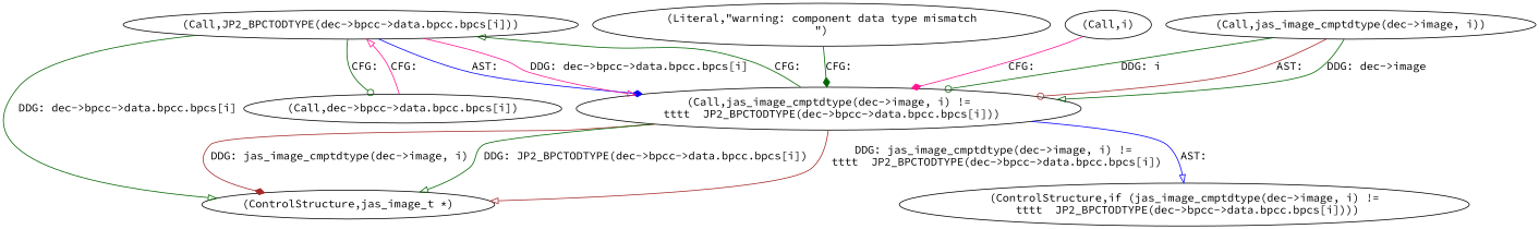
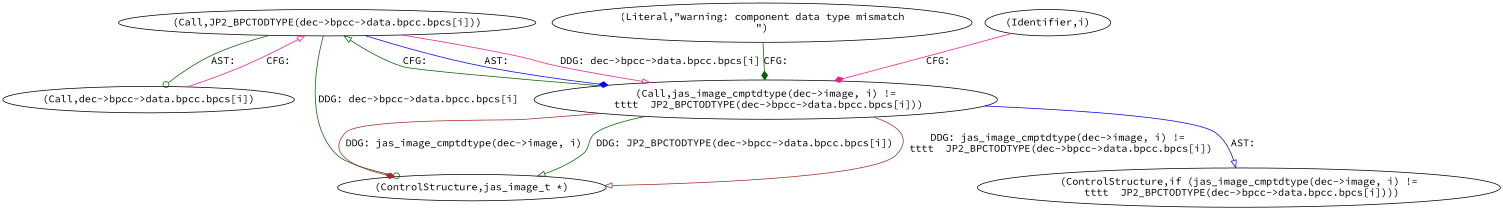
  digraph {
    fontname="Source Code Pro"
    node [fontname="Source Code Pro"]
    edge [arrowhead=onormal color=darkgreen fontname="Source Code Pro"]
    n1 [label="(Call,JP2_BPCTODTYPE(dec->bpcc->data.bpcc.bpcs[i]))"]
    n2 [label="(Call,jas_image_cmptdtype(dec->image, i) !=\n \t\t\t\t  JP2_BPCTODTYPE(dec->bpcc->data.bpcc.bpcs[i]))"]
    n3 [label="(Call,dec->bpcc->data.bpcc.bpcs[i])"]
    n4 [label="(ControlStructure,jas_image_t *)"]
    n5 [label="(ControlStructure,if (jas_image_cmptdtype(dec->image, i) !=\n \t\t\t\t  JP2_BPCTODTYPE(dec->bpcc->data.bpcc.bpcs[i])))"]
    n6 [label="(Literal,\"warning: component data type mismatch\n\")"]
-   n7 [label="(Call,i)"]
-   n8 [label="(Call,jas_image_cmptdtype(dec->image, i))"]
+   n7 [label="(Identifier,i)"]
    n1 -> n2 [arrowhead=diamond color=blue label="AST: "]
    n1 -> n2 [color=deeppink label="DDG: dec->bpcc->data.bpcc.bpcs[i]"]
-   n1 -> n3 [arrowhead=odot label="CFG: "]
-   n1 -> n4 [label="DDG: dec->bpcc->data.bpcc.bpcs[i]"]
+   n1 -> n3 [arrowhead=odot label="AST: "]
+   n1 -> n4 [arrowhead=odot label="DDG: dec->bpcc->data.bpcc.bpcs[i]"]
    n2 -> n1 [label="CFG: "]
    n2 -> n4 [color=brown label="DDG: jas_image_cmptdtype(dec->image, i) !=\n \t\t\t\t  JP2_BPCTODTYPE(dec->bpcc->data.bpcc.bpcs[i])"]
    n2 -> n4 [arrowhead=diamond color=brown label="DDG: jas_image_cmptdtype(dec->image, i)"]
    n2 -> n4 [label="DDG: JP2_BPCTODTYPE(dec->bpcc->data.bpcc.bpcs[i])"]
    n2 -> n5 [color=blue label="AST: "]
    n3 -> n1 [color=deeppink label="CFG: "]
    n6 -> n2 [arrowhead=diamond label="CFG: "]
    n7 -> n2 [arrowhead=diamond color=deeppink label="CFG: "]
-   n8 -> n2 [arrowhead=odot color=brown label="AST: "]
-   n8 -> n2 [label="DDG: dec->image"]
-   n8 -> n2 [arrowhead=odot label="DDG: i"]
  }
